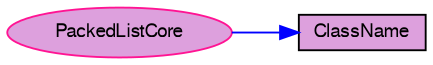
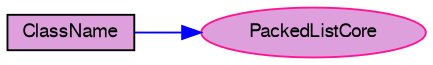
  digraph {
    rankdir=LR
    node [fillcolor=plum fontname=FreeSans fontsize=10 style=filled]
    n1 [color=deeppink fontcolor=black height=0.2 label=PackedListCore shape=ellipse width=0.4]
    n2 [color=black height=0.2 label=ClassName shape=box width=0.4]
-   n1 -> n2 [color=blue fontname=FreeSans fontsize=10 labelfontname=FreeSans labelfontsize=10 style=solid]
+   n2 -> n1 [color=blue fontname=FreeSans fontsize=10 labelfontname=FreeSans labelfontsize=10 style=solid]
  }
